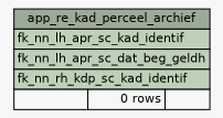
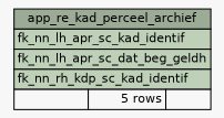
  digraph {
    bgcolor="#f7f7f7"
    fontname=Helvetica
    fontsize=11
    nodesep=0.18
    rankdir=TB
    ranksep=0.46
-   n1 [fontname=Helvetica fontsize=11 label=<     <TABLE BORDER="0" CELLBORDER="1" CELLSPACING="0" BGCOLOR="#ffffff">       <TR><TD COLSPAN="3" BGCOLOR="#9bab96" ALIGN="CENTER">app_re_kad_perceel_archief</TD></TR>       <TR><TD PORT="fk_nn_lh_apr_sc_kad_identif" COLSPAN="3" BGCOLOR="#bed1b8" ALIGN="LEFT">fk_nn_lh_apr_sc_kad_identif</TD></TR>       <TR><TD PORT="fk_nn_lh_apr_sc_dat_beg_geldh" COLSPAN="3" BGCOLOR="#bed1b8" ALIGN="LEFT">fk_nn_lh_apr_sc_dat_beg_geldh</TD></TR>       <TR><TD PORT="fk_nn_rh_kdp_sc_kad_identif" COLSPAN="3" BGCOLOR="#bed1b8" ALIGN="LEFT">fk_nn_rh_kdp_sc_kad_identif</TD></TR>       <TR><TD ALIGN="LEFT" BGCOLOR="#f7f7f7">  </TD><TD ALIGN="RIGHT" BGCOLOR="#f7f7f7">0 rows</TD><TD ALIGN="RIGHT" BGCOLOR="#f7f7f7">  </TD></TR>     </TABLE>> shape=plaintext]
+   n1 [fontname=Helvetica fontsize=11 label=<     <TABLE BORDER="0" CELLBORDER="1" CELLSPACING="0" BGCOLOR="#ffffff">       <TR><TD COLSPAN="3" BGCOLOR="#9bab96" ALIGN="CENTER">app_re_kad_perceel_archief</TD></TR>       <TR><TD PORT="fk_nn_lh_apr_sc_kad_identif" COLSPAN="3" BGCOLOR="#bed1b8" ALIGN="LEFT">fk_nn_lh_apr_sc_kad_identif</TD></TR>       <TR><TD PORT="fk_nn_lh_apr_sc_dat_beg_geldh" COLSPAN="3" BGCOLOR="#bed1b8" ALIGN="LEFT">fk_nn_lh_apr_sc_dat_beg_geldh</TD></TR>       <TR><TD PORT="fk_nn_rh_kdp_sc_kad_identif" COLSPAN="3" BGCOLOR="#bed1b8" ALIGN="LEFT">fk_nn_rh_kdp_sc_kad_identif</TD></TR>       <TR><TD ALIGN="LEFT" BGCOLOR="#f7f7f7">  </TD><TD ALIGN="RIGHT" BGCOLOR="#f7f7f7">5 rows</TD><TD ALIGN="RIGHT" BGCOLOR="#f7f7f7">  </TD></TR>     </TABLE>> shape=plaintext]
  }
